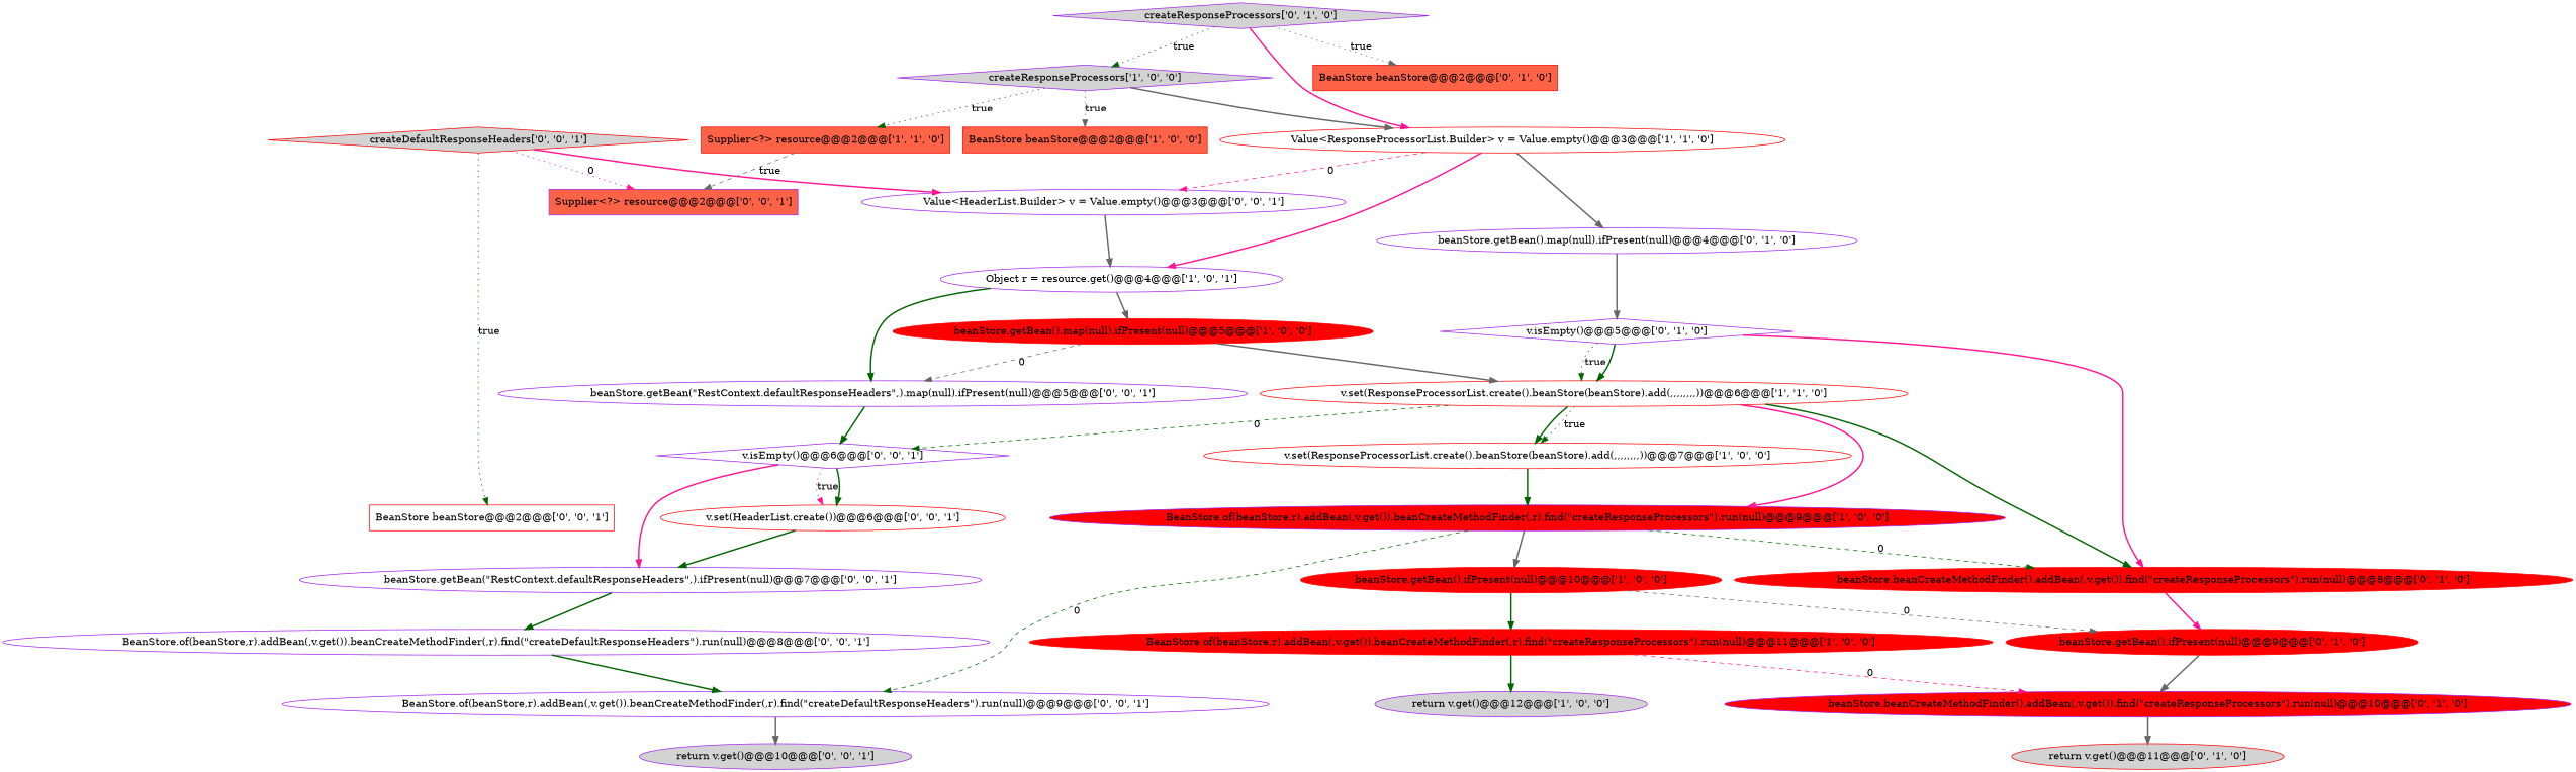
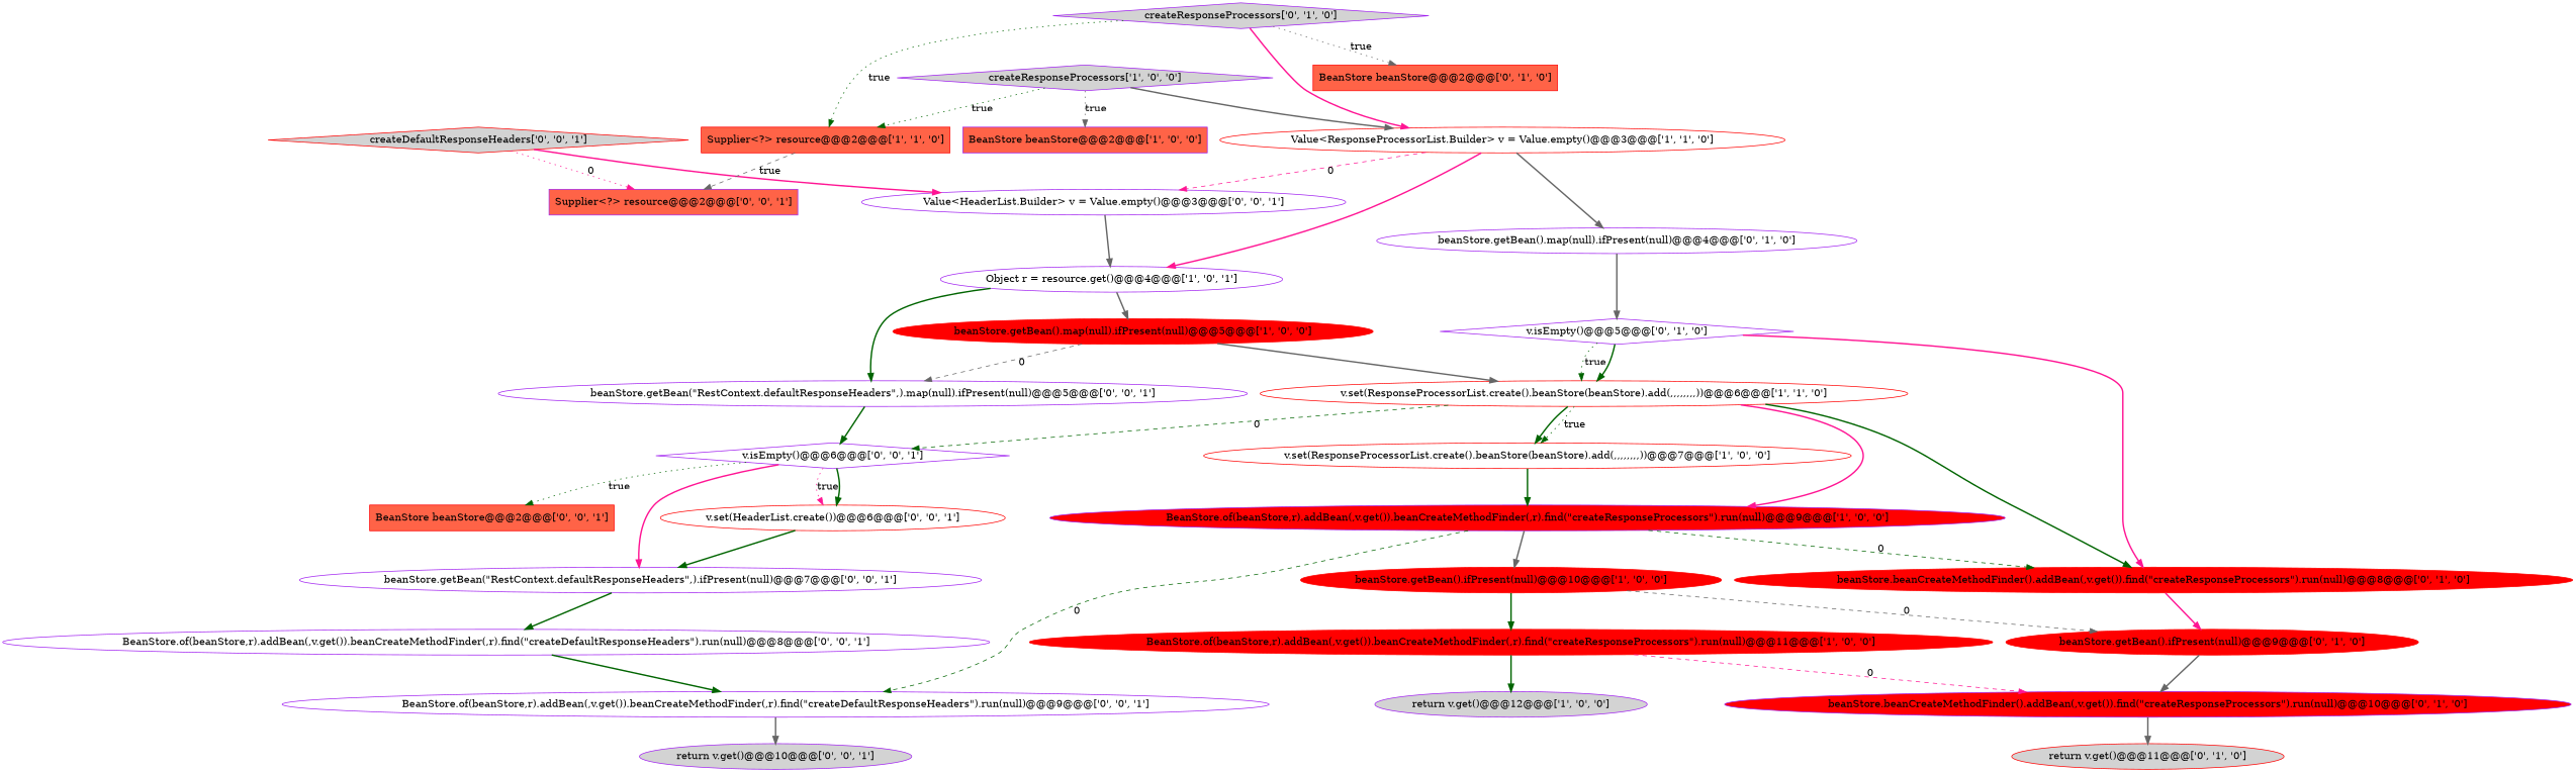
  digraph {
    node [color=purple fillcolor=white shape=ellipse style=filled]
    edge [color=darkgreen style=bold]
    n1 [fillcolor=red label="BeanStore.of(beanStore,r).addBean(,v.get()).beanCreateMethodFinder(,r).find(\"createResponseProcessors\").run(null)@@@9@@@['1', '0', '0']"]
    n2 [color=red fillcolor=red label="beanStore.getBean().ifPresent(null)@@@10@@@['1', '0', '0']"]
    n3 [color=red fillcolor=red label="beanStore.beanCreateMethodFinder().addBean(,v.get()).find(\"createResponseProcessors\").run(null)@@@8@@@['0', '1', '0']"]
    n4 [label="BeanStore.of(beanStore,r).addBean(,v.get()).beanCreateMethodFinder(,r).find(\"createDefaultResponseHeaders\").run(null)@@@9@@@['0', '0', '1']"]
    n5 [color=red fillcolor=red label="beanStore.getBean().ifPresent(null)@@@9@@@['0', '1', '0']"]
    n6 [color=red fillcolor=red label="BeanStore.of(beanStore,r).addBean(,v.get()).beanCreateMethodFinder(,r).find(\"createResponseProcessors\").run(null)@@@11@@@['1', '0', '0']"]
    n7 [fillcolor=lightgray label="return v.get()@@@10@@@['0', '0', '1']"]
    n8 [label="beanStore.getBean(\"RestContext.defaultResponseHeaders\",).ifPresent(null)@@@7@@@['0', '0', '1']"]
    n9 [label="BeanStore.of(beanStore,r).addBean(,v.get()).beanCreateMethodFinder(,r).find(\"createDefaultResponseHeaders\").run(null)@@@8@@@['0', '0', '1']"]
    n10 [color=red fillcolor=lightgray label="createDefaultResponseHeaders['0', '0', '1']" shape=diamond]
    n11 [fillcolor=tomato label="Supplier<?> resource@@@2@@@['0', '0', '1']" shape=box]
-   n12 [color=red label="BeanStore beanStore@@@2@@@['0', '0', '1']" shape=box]
+   n12 [color=red fillcolor=tomato label="BeanStore beanStore@@@2@@@['0', '0', '1']" shape=box]
    n13 [label="Value<HeaderList.Builder> v = Value.empty()@@@3@@@['0', '0', '1']"]
    n14 [label="Object r = resource.get()@@@4@@@['1', '0', '1']"]
    n15 [fillcolor=lightgray label="createResponseProcessors['1', '0', '0']" shape=diamond]
    n16 [color=red label="Value<ResponseProcessorList.Builder> v = Value.empty()@@@3@@@['1', '1', '0']"]
    n17 [color=red fillcolor=tomato label="Supplier<?> resource@@@2@@@['1', '1', '0']" shape=box]
-   n18 [color=red fillcolor=tomato label="BeanStore beanStore@@@2@@@['1', '0', '0']" shape=box]
+   n18 [fillcolor=tomato label="BeanStore beanStore@@@2@@@['1', '0', '0']" shape=box]
    n19 [label="beanStore.getBean().map(null).ifPresent(null)@@@4@@@['0', '1', '0']"]
    n20 [fillcolor=red label="beanStore.beanCreateMethodFinder().addBean(,v.get()).find(\"createResponseProcessors\").run(null)@@@10@@@['0', '1', '0']"]
    n21 [color=red fillcolor=lightgray label="return v.get()@@@11@@@['0', '1', '0']"]
    n22 [fillcolor=lightgray label="createResponseProcessors['0', '1', '0']" shape=diamond]
    n23 [color=red fillcolor=tomato label="BeanStore beanStore@@@2@@@['0', '1', '0']" shape=box]
    n24 [color=red label="v.set(HeaderList.create())@@@6@@@['0', '0', '1']"]
    n25 [color=red label="v.set(ResponseProcessorList.create().beanStore(beanStore).add(,,,,,,,,))@@@6@@@['1', '1', '0']"]
    n26 [label="v.isEmpty()@@@6@@@['0', '0', '1']" shape=diamond]
    n27 [color=red label="v.set(ResponseProcessorList.create().beanStore(beanStore).add(,,,,,,,,))@@@7@@@['1', '0', '0']"]
    n28 [label="v.isEmpty()@@@5@@@['0', '1', '0']" shape=diamond]
    n29 [fillcolor=lightgray label="return v.get()@@@12@@@['1', '0', '0']"]
    n30 [color=red fillcolor=red label="beanStore.getBean().map(null).ifPresent(null)@@@5@@@['1', '0', '0']"]
    n31 [label="beanStore.getBean(\"RestContext.defaultResponseHeaders\",).map(null).ifPresent(null)@@@5@@@['0', '0', '1']"]
    n1 -> n2 [color=gray40]
    n1 -> n3 [label=0 style=dashed]
    n1 -> n4 [label=0 style=dashed]
    n2 -> n5 [color=gray40 label=0 style=dashed]
    n2 -> n6
    n3 -> n5 [color=deeppink]
    n4 -> n7 [color=gray40]
    n5 -> n20 [color=gray40]
    n6 -> n20 [color=deeppink label=0 style=dashed]
    n6 -> n29
    n8 -> n9
    n9 -> n4
    n10 -> n11 [color=deeppink label=0 style=dotted]
-   n10 -> n12 [label=true style=dotted]
+   n26 -> n12 [label=true style=dotted]
    n10 -> n13 [color=deeppink]
    n13 -> n14 [color=gray40]
    n14 -> n30 [color=gray40]
    n14 -> n31
    n15 -> n16 [color=gray40]
    n15 -> n17 [label=true style=dotted]
    n15 -> n18 [color=gray40 label=true style=dotted]
    n16 -> n13 [color=deeppink label=0 style=dashed]
    n16 -> n14 [color=deeppink]
    n16 -> n19 [color=gray40]
    n17 -> n11 [color=gray40 label=true style=dashed]
    n19 -> n28 [color=gray40]
    n20 -> n21 [color=gray40]
    n22 -> n16 [color=deeppink]
-   n22 -> n15 [label=true style=dotted]
+   n22 -> n17 [label=true style=dotted]
    n22 -> n23 [color=gray40 label=true style=dotted]
    n24 -> n8
    n25 -> n1 [color=deeppink]
    n25 -> n3
    n25 -> n26 [label=0 style=dashed]
    n25 -> n27 [label=true style=dotted]
    n25 -> n27
    n26 -> n8 [color=deeppink]
    n26 -> n24 [color=deeppink label=true style=dotted]
    n26 -> n24
    n27 -> n1
    n28 -> n3 [color=deeppink]
    n28 -> n25 [label=true style=dotted]
    n28 -> n25
    n30 -> n25 [color=gray40]
    n30 -> n31 [color=gray40 label=0 style=dashed]
    n31 -> n26
  }
